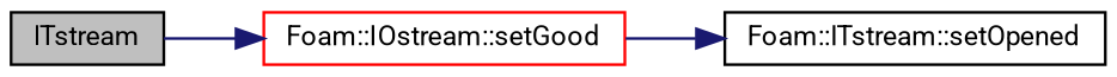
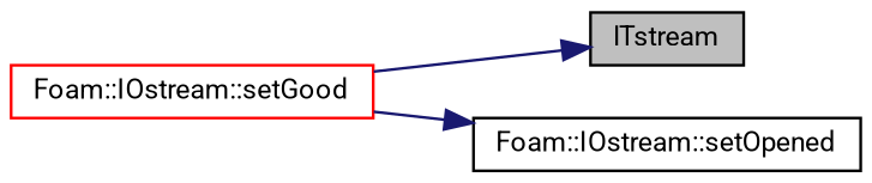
  digraph {
    fontname=Roboto
    rankdir=LR
    node [color=black fontname=Roboto fontsize=10 shape=record]
    edge [color=midnightblue fontname=Roboto fontsize=10 labelfontname=Helvetica labelfontsize=10 style=solid]
    n1 [fillcolor=grey75 fontcolor=black height=0.2 label=ITstream style=filled width=0.4]
    n2 [color=red height=0.2 label="Foam::IOstream::setGood" width=0.4]
-   n3 [height=0.2 label="Foam::ITstream::setOpened" width=0.4]
-   n1 -> n2
+   n3 [height=0.2 label="Foam::IOstream::setOpened" width=0.4]
+   n2 -> n1
    n2 -> n3
  }
